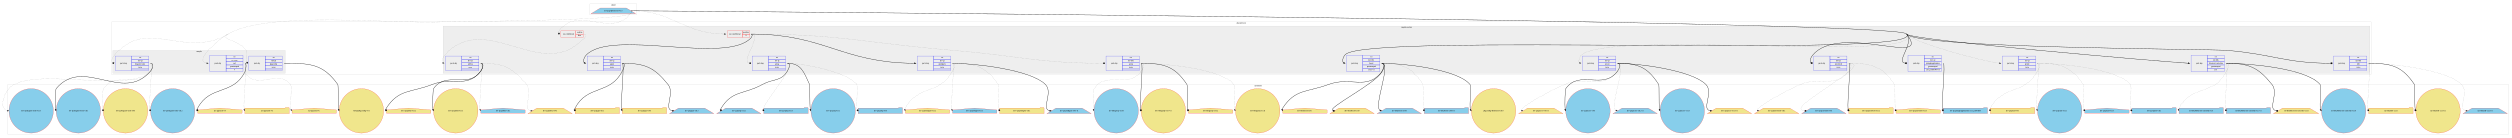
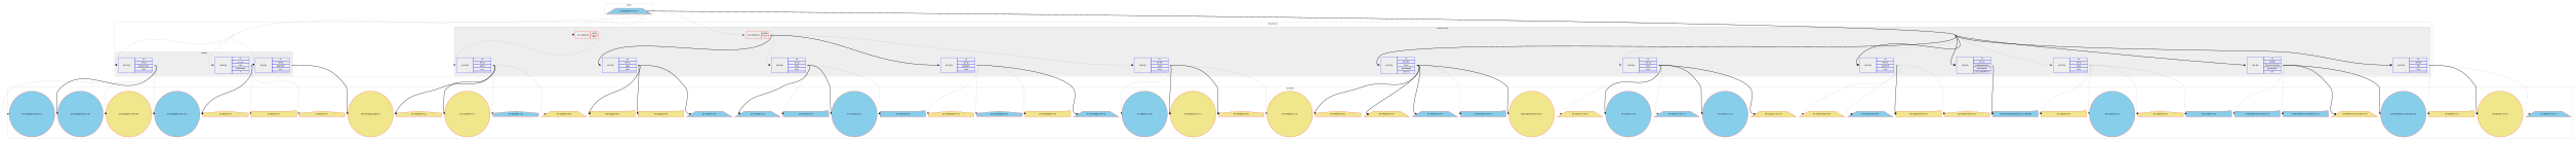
  digraph {
    compound=true
    concentrate=true
    fontname=Merriweather
    fontsize=10
    newrank=true
    rankdir=TB
    ranksep=1.5
    node [color=red fillcolor=skyblue fontname=Merriweather fontsize=10 shape=none style=filled]
    edge [arrowhead=normal fontname=Merriweather headport=w style=dotted tailport=e weight=100]
    n1 [label="net-p2p/qbittorrent-4.1.5" shape=trapezium width=4]
    n2 [color=blue label=<<TABLE BORDER="0" CELLBORDER="1" CELLSPACING="0" CELLPADDING="4" WIDTH="220"><TR><TD ROWSPAN="6" CELLPADDING="30">pack_dep</TD></TR><TR><TD WIDTH="110">no</TD></TR><TR><TD>dev-qt</TD></TR><TR><TD>linguist-tools</TD></TR><TR><TD>none</TD></TR><TR><TD></TD></TR></TABLE>> fillcolor="" style=""]
    n3 [color=blue label=<<TABLE BORDER="0" CELLBORDER="1" CELLSPACING="0" CELLPADDING="4" WIDTH="220"><TR><TD ROWSPAN="6" CELLPADDING="30">pack_dep</TD></TR><TR><TD WIDTH="110">no</TD></TR><TR><TD>sys-apps</TD></TR><TR><TD>sed</TD></TR><TR><TD>greaterequal</TD></TR><TR><TD>4</TD></TR></TABLE>> fillcolor="" style=""]
    n4 [color=blue label=<<TABLE BORDER="0" CELLBORDER="1" CELLSPACING="0" CELLPADDING="4" WIDTH="220"><TR><TD ROWSPAN="6" CELLPADDING="30">pack_dep</TD></TR><TR><TD WIDTH="110">no</TD></TR><TR><TD>virtual</TD></TR><TR><TD>pkgconfig</TD></TR><TR><TD>none</TD></TR><TR><TD></TD></TR></TABLE>> fillcolor="" style=""]
    n5 [color=blue label=<<TABLE BORDER="0" CELLBORDER="1" CELLSPACING="0" CELLPADDING="4" WIDTH="220"><TR><TD ROWSPAN="6" CELLPADDING="30">pack_dep</TD></TR><TR><TD WIDTH="110">no</TD></TR><TR><TD>dev-libs</TD></TR><TR><TD>geoip</TD></TR><TR><TD>none</TD></TR><TR><TD></TD></TR></TABLE>> fillcolor="" style=""]
    n6 [color=blue label=<<TABLE BORDER="0" CELLBORDER="1" CELLSPACING="0" CELLPADDING="4" WIDTH="220"><TR><TD ROWSPAN="6" CELLPADDING="30">pack_dep</TD></TR><TR><TD WIDTH="110">no</TD></TR><TR><TD>dev-qt</TD></TR><TR><TD>qtgui</TD></TR><TR><TD>none</TD></TR><TR><TD></TD></TR></TABLE>> fillcolor="" style=""]
    n7 [color=blue label=<<TABLE BORDER="0" CELLBORDER="1" CELLSPACING="0" CELLPADDING="4" WIDTH="220"><TR><TD ROWSPAN="6" CELLPADDING="30">pack_dep</TD></TR><TR><TD WIDTH="110">no</TD></TR><TR><TD>dev-qt</TD></TR><TR><TD>qtsvg</TD></TR><TR><TD>none</TD></TR><TR><TD></TD></TR></TABLE>> fillcolor="" style=""]
    n8 [color=blue label=<<TABLE BORDER="0" CELLBORDER="1" CELLSPACING="0" CELLPADDING="4" WIDTH="220"><TR><TD ROWSPAN="6" CELLPADDING="30">pack_dep</TD></TR><TR><TD WIDTH="110">no</TD></TR><TR><TD>dev-qt</TD></TR><TR><TD>qtwidgets</TD></TR><TR><TD>none</TD></TR><TR><TD></TD></TR></TABLE>> fillcolor="" style=""]
    n9 [label=<<TABLE BORDER="0" CELLBORDER="1" CELLSPACING="0" CELLPADDING="4"><TR><TD ROWSPAN="3" CELLPADDING="10">use_conditional</TD></TR><TR><TD>positive</TD></TR><TR><TD>X</TD></TR></TABLE>> fillcolor="" style=""]
    n10 [color=blue label=<<TABLE BORDER="0" CELLBORDER="1" CELLSPACING="0" CELLPADDING="4" WIDTH="220"><TR><TD ROWSPAN="6" CELLPADDING="30">pack_dep</TD></TR><TR><TD WIDTH="110">no</TD></TR><TR><TD>dev-qt</TD></TR><TR><TD>qtdbus</TD></TR><TR><TD>none</TD></TR><TR><TD></TD></TR></TABLE>> fillcolor="" style=""]
    n11 [label=<<TABLE BORDER="0" CELLBORDER="1" CELLSPACING="0" CELLPADDING="4"><TR><TD ROWSPAN="3" CELLPADDING="10">use_conditional</TD></TR><TR><TD>positive</TD></TR><TR><TD>dbus</TD></TR></TABLE>> fillcolor="" style=""]
    n12 [color=blue label=<<TABLE BORDER="0" CELLBORDER="1" CELLSPACING="0" CELLPADDING="4" WIDTH="220"><TR><TD ROWSPAN="6" CELLPADDING="30">pack_dep</TD></TR><TR><TD WIDTH="110">no</TD></TR><TR><TD>dev-libs</TD></TR><TR><TD>boost</TD></TR><TR><TD>greaterequal</TD></TR><TR><TD>1.62.0-r1</TD></TR></TABLE>> fillcolor="" style=""]
    n13 [color=blue label=<<TABLE BORDER="0" CELLBORDER="1" CELLSPACING="0" CELLPADDING="4" WIDTH="220"><TR><TD ROWSPAN="6" CELLPADDING="30">pack_dep</TD></TR><TR><TD WIDTH="110">no</TD></TR><TR><TD>dev-qt</TD></TR><TR><TD>qtcore</TD></TR><TR><TD>none</TD></TR><TR><TD></TD></TR></TABLE>> fillcolor="" style=""]
    n14 [color=blue label=<<TABLE BORDER="0" CELLBORDER="1" CELLSPACING="0" CELLPADDING="4" WIDTH="220"><TR><TD ROWSPAN="6" CELLPADDING="30">pack_dep</TD></TR><TR><TD WIDTH="110">no</TD></TR><TR><TD>dev-qt</TD></TR><TR><TD>qtnetwork</TD></TR><TR><TD>none</TD></TR><TR><TD></TD></TR></TABLE>> fillcolor="" style=""]
    n15 [color=blue label=<<TABLE BORDER="0" CELLBORDER="1" CELLSPACING="0" CELLPADDING="4" WIDTH="220"><TR><TD ROWSPAN="6" CELLPADDING="30">pack_dep</TD></TR><TR><TD WIDTH="110">no</TD></TR><TR><TD>dev-qt</TD></TR><TR><TD>qtsingleapplication</TD></TR><TR><TD>greaterequal</TD></TR><TR><TD>2.6.1_p20130904-r1</TD></TR></TABLE>> fillcolor="" style=""]
    n16 [color=blue label=<<TABLE BORDER="0" CELLBORDER="1" CELLSPACING="0" CELLPADDING="4" WIDTH="220"><TR><TD ROWSPAN="6" CELLPADDING="30">pack_dep</TD></TR><TR><TD WIDTH="110">no</TD></TR><TR><TD>dev-qt</TD></TR><TR><TD>qtxml</TD></TR><TR><TD>none</TD></TR><TR><TD></TD></TR></TABLE>> fillcolor="" style=""]
    n17 [color=blue label=<<TABLE BORDER="0" CELLBORDER="1" CELLSPACING="0" CELLPADDING="4" WIDTH="220"><TR><TD ROWSPAN="6" CELLPADDING="30">pack_dep</TD></TR><TR><TD WIDTH="110">no</TD></TR><TR><TD>net-libs</TD></TR><TR><TD>libtorrent-rasterbar</TD></TR><TR><TD>greaterequal</TD></TR><TR><TD>1.0.6</TD></TR></TABLE>> fillcolor="" style=""]
    n18 [color=blue label=<<TABLE BORDER="0" CELLBORDER="1" CELLSPACING="0" CELLPADDING="4" WIDTH="220"><TR><TD ROWSPAN="6" CELLPADDING="30">pack_dep</TD></TR><TR><TD WIDTH="110">no</TD></TR><TR><TD>sys-libs</TD></TR><TR><TD>zlib</TD></TR><TR><TD>none</TD></TR><TR><TD></TD></TR></TABLE>> fillcolor="" style=""]
    n19 [label="dev-qt/linguist-tools-5.11.2" shape=circle width=4]
    n20 [fillcolor=khaki label="dev-qt/linguist-tools-5.9.6" shape=circle width=4]
    n21 [label="dev-qt/linguist-tools-5.11.1" shape=circle width=4]
    n22 [label="dev-qt/linguist-tools-5.11.3" shape=circle width=4]
    n23 [fillcolor=khaki label="sys-apps/sed-4.6" shape=folder width=4]
    n24 [fillcolor=khaki label="sys-apps/sed-4.5" shape=house width=4]
    n25 [fillcolor=khaki label="sys-apps/sed-4.7" shape=house width=4]
-   n26 [fillcolor=khaki label="virtual/pkgconfig-0-r1" shape=circle width=4]
+   n26 [fillcolor=khaki label="libtorrent/pkgconfig-0-r1" shape=circle width=4]
    n27 [label="dev-libs/geoip-1.6.10" shape=circle width=4]
    n28 [fillcolor=khaki label="dev-libs/geoip-1.6.11" shape=circle width=4]
    n29 [fillcolor=khaki label="dev-libs/geoip-1.6.12" shape=house width=4]
    n30 [fillcolor=khaki label="dev-libs/geoip-1.6.9-r1" shape=circle width=4]
    n31 [fillcolor=khaki label="dev-qt/qtgui-5.9.6" shape=folder width=4]
    n32 [fillcolor=khaki label="dev-qt/qtgui-5.11.1" shape=folder width=4]
    n33 [label="dev-qt/qtgui-5.11.3" shape=trapezium width=4]
    n34 [label="dev-qt/qtsvg-5.11.2" shape=trapezium width=4]
    n35 [label="dev-qt/qtsvg-5.9.6" shape=folder width=4]
    n36 [label="dev-qt/qtsvg-5.11.1" shape=circle width=4]
    n37 [label="dev-qt/qtsvg-5.11.3" shape=folder width=4]
    n38 [fillcolor=khaki label="dev-qt/qtwidgets-5.11.2" shape=house width=4]
    n39 [label="dev-qt/qtwidgets-5.9.6-r1" shape=trapezium width=4]
    n40 [fillcolor=khaki label="dev-qt/qtwidgets-5.11.1" shape=folder width=4]
    n41 [label="dev-qt/qtwidgets-5.11.3" shape=house width=4]
    n42 [fillcolor=khaki label="dev-qt/qtdbus-5.11.2" shape=house width=4]
    n43 [fillcolor=khaki label="dev-qt/qtdbus-5.9.6" shape=trapezium width=4]
    n44 [label="dev-qt/qtdbus-5.11.1" shape=house width=4]
    n45 [fillcolor=khaki label="dev-qt/qtdbus-5.11.3" shape=circle width=4]
    n46 [label="dev-libs/boost-1.67.0" shape=trapezium width=4]
    n47 [fillcolor=khaki label="dev-libs/boost-1.63.0" shape=trapezium width=4]
    n48 [fillcolor=khaki label="dev-libs/boost-1.65.0" shape=house width=4]
    n49 [fillcolor=khaki label="pkgconfig-libs/boost-1.66.0" shape=circle width=4]
    n50 [label="dev-libs/boost-1.67.0-r1" shape=folder width=4]
    n51 [label="dev-qt/qtcore-5.11.2-r1" shape=trapezium width=4]
    n52 [label="dev-qt/qtcore-5.9.6" shape=circle width=4]
    n53 [fillcolor=khaki label="dev-qt/qtcore-5.9.6-r1" shape=trapezium width=4]
    n54 [fillcolor=khaki label="dev-qt/qtcore-5.11.1-r1" shape=trapezium width=4]
    n55 [label="dev-qt/qtcore-5.11.3" shape=circle width=4]
    n56 [fillcolor=khaki label="dev-qt/qtnetwork-5.11.2" shape=folder width=4]
    n57 [label="dev-qt/qtnetwork-5.9.6" shape=trapezium width=4]
    n58 [fillcolor=khaki label="dev-qt/qtnetwork-5.11.1" shape=trapezium width=4]
    n59 [fillcolor=khaki label="dev-qt/qtnetwork-5.11.3" shape=house width=4]
    n60 [label="dev-qt/qtsingleapplication-2.6.1_p20171024" shape=folder width=4]
    n61 [label="dev-qt/qtxml-5.11.2" shape=circle width=4]
    n62 [fillcolor=khaki label="dev-qt/qtxml-5.9.6" shape=folder width=4]
    n63 [label="dev-qt/qtxml-5.11.1" shape=folder width=4]
-   n64 [label="dev-qt/qtxml-5.11.3" shape=house width=4]
+   n64 [fillcolor=khaki label="dev-qt/qtxml-5.11.3" shape=house width=4]
    n65 [label="net-libs/libtorrent-rasterbar-1.1.5-r1" shape=folder width=4]
    n66 [label="net-libs/libtorrent-rasterbar-1.1.9" shape=folder width=4]
    n67 [label="net-libs/libtorrent-rasterbar-1.1.10" shape=circle width=4]
    n68 [fillcolor=khaki label="net-libs/libtorrent-rasterbar-1.1.11" shape=trapezium width=4]
    n69 [fillcolor=khaki label="sys-libs/zlib-1.2.11" shape=folder width=4]
    n70 [label="sys-libs/zlib-1.2.11-r1" shape=trapezium width=4]
    n71 [fillcolor=khaki label="sys-libs/zlib-1.2.11-r2" shape=circle width=4]
    subgraph cluster_1 {
      color=gray
      label=<<i>dependencies</i>>
      subgraph cluster_2 {
        color=gray
        fillcolor="#eeeeee"
        label=<<i>compile</i>>
        style=filled
        subgraph sub_3 {
          color=gray
          fillcolor="#eeeeee"
          label=<<i>compile</i>>
          style=filled
          n2
        }
        subgraph sub_4 {
          color=gray
          fillcolor="#eeeeee"
          label=<<i>compile</i>>
          style=filled
          n3
        }
        subgraph sub_5 {
          color=gray
          fillcolor="#eeeeee"
          label=<<i>compile</i>>
          style=filled
          n4
        }
      }
      subgraph cluster_6 {
        color=gray
        fillcolor="#eeeeee"
        label=<<i>compile and run</i>>
        style=filled
        subgraph sub_7 {
          color=gray
          fillcolor="#eeeeee"
          label=<<i>compile and run</i>>
          style=filled
          n9
          subgraph sub_8 {
            color=gray
            fillcolor="#eeeeee"
            label=<<i>compile and run</i>>
            style=filled
            n5
          }
          subgraph sub_9 {
            color=gray
            fillcolor="#eeeeee"
            label=<<i>compile and run</i>>
            style=filled
            n6
          }
          subgraph sub_10 {
            color=gray
            fillcolor="#eeeeee"
            label=<<i>compile and run</i>>
            style=filled
            n7
          }
          subgraph sub_11 {
            color=gray
            fillcolor="#eeeeee"
            label=<<i>compile and run</i>>
            style=filled
            n8
          }
        }
        subgraph sub_12 {
          color=gray
          fillcolor="#eeeeee"
          label=<<i>compile and run</i>>
          style=filled
          n11
          subgraph sub_13 {
            color=gray
            fillcolor="#eeeeee"
            label=<<i>compile and run</i>>
            style=filled
            n10
          }
        }
        subgraph sub_14 {
          color=gray
          fillcolor="#eeeeee"
          label=<<i>compile and run</i>>
          style=filled
          n12
        }
        subgraph sub_15 {
          color=gray
          fillcolor="#eeeeee"
          label=<<i>compile and run</i>>
          style=filled
          n13
        }
        subgraph sub_16 {
          color=gray
          fillcolor="#eeeeee"
          label=<<i>compile and run</i>>
          style=filled
          n14
        }
        subgraph sub_17 {
          color=gray
          fillcolor="#eeeeee"
          label=<<i>compile and run</i>>
          style=filled
          n15
        }
        subgraph sub_18 {
          color=gray
          fillcolor="#eeeeee"
          label=<<i>compile and run</i>>
          style=filled
          n16
        }
        subgraph sub_19 {
          color=gray
          fillcolor="#eeeeee"
          label=<<i>compile and run</i>>
          style=filled
          n17
        }
        subgraph sub_20 {
          color=gray
          fillcolor="#eeeeee"
          label=<<i>compile and run</i>>
          style=filled
          n18
        }
      }
      subgraph cluster_21 {
        color=gray
        fillcolor="#eeeeee"
        label=<<i>run</i>>
        style=filled
      }
    }
    subgraph cluster_22 {
      color=gray
      label=<<i>ebuild</i>>
      rank=same
      n1
    }
    subgraph cluster_23 {
      color=gray
      label=<<i>candidates</i>>
      rank=same
      subgraph sub_24 {
        color=black
        label=<<i>candidates</i>>
        nodesep=1
        rank=same
        n19
        n20
        n21
        n22
      }
      subgraph sub_25 {
        color=black
        label=<<i>candidates</i>>
        nodesep=1
        rank=same
        n23
        n24
        n25
      }
      subgraph sub_26 {
        color=black
        label=<<i>candidates</i>>
        nodesep=1
        rank=same
        n26
      }
      subgraph sub_27 {
        color=black
        label=<<i>candidates</i>>
        nodesep=1
        rank=same
        n27
        n28
        n29
        n30
      }
      subgraph sub_28 {
        color=black
        label=<<i>candidates</i>>
        nodesep=1
        rank=same
        n31
        n32
        n33
      }
      subgraph sub_29 {
        color=black
        label=<<i>candidates</i>>
        nodesep=1
        rank=same
        n34
        n35
        n36
        n37
      }
      subgraph sub_30 {
        color=black
        label=<<i>candidates</i>>
        nodesep=1
        rank=same
        n38
        n39
        n40
        n41
      }
      subgraph sub_31 {
        color=black
        label=<<i>candidates</i>>
        nodesep=1
        rank=same
        n42
        n43
        n44
        n45
      }
      subgraph sub_32 {
        color=black
        label=<<i>candidates</i>>
        nodesep=1
        rank=same
        n46
        n47
        n48
        n49
        n50
      }
      subgraph sub_33 {
        color=black
        label=<<i>candidates</i>>
        nodesep=1
        rank=same
        n51
        n52
        n53
        n54
        n55
      }
      subgraph sub_34 {
        color=black
        label=<<i>candidates</i>>
        nodesep=1
        rank=same
        n56
        n57
        n58
        n59
      }
      subgraph sub_35 {
        color=black
        label=<<i>candidates</i>>
        nodesep=1
        rank=same
        n60
      }
      subgraph sub_36 {
        color=black
        label=<<i>candidates</i>>
        nodesep=1
        rank=same
        n61
        n62
        n63
        n64
      }
      subgraph sub_37 {
        color=black
        label=<<i>candidates</i>>
        nodesep=1
        rank=same
        n65
        n66
        n67
        n68
      }
      subgraph sub_38 {
        color=black
        label=<<i>candidates</i>>
        nodesep=1
        rank=same
        n69
        n70
        n71
      }
    }
    n1 -> n2 [arrowhead=box weight=20]
    n1 -> n3 [weight=20]
    n1 -> n4 [arrowhead=box weight=20]
    n1 -> n9 [weight=20]
    n1 -> n11 [arrowhead=box weight=20]
    n1 -> n12 [style=bold weight=20]
    n1 -> n13 [weight=20]
    n1 -> n14 [arrowhead=box style=bold weight=20]
    n1 -> n15 [arrowhead=box style=bold weight=20]
    n1 -> n16 [weight=20]
    n1 -> n17 [style=bold weight=20]
    n1 -> n18 [arrowhead=box style=bold weight=20]
    n2 -> n19 [arrowhead=box]
    n2 -> n20 [arrowhead=box]
    n2 -> n21 [style=bold]
    n2 -> n22
    n3 -> n23
    n3 -> n24 [arrowhead=box style=bold]
    n3 -> n25
    n4 -> n26 [style=bold]
    n5 -> n27
    n5 -> n28
    n5 -> n29 [arrowhead=box style=bold]
    n5 -> n30 [arrowhead=box style=bold]
    n6 -> n31 [style=bold]
    n6 -> n32 [arrowhead=box style=bold]
    n6 -> n33 [style=bold]
    n7 -> n34 [arrowhead=box style=bold]
    n7 -> n35 [arrowhead=box]
    n7 -> n36 [style=bold]
    n7 -> n37 [arrowhead=box]
    n8 -> n38
    n8 -> n39 [style=bold]
    n8 -> n40 [arrowhead=box]
    n8 -> n41
    n9 -> n5 [arrowhead=box weight=20]
    n9 -> n6 [style=bold weight=20]
    n9 -> n7 [arrowhead=box weight=20]
    n9 -> n8 [style=bold weight=20]
    n10 -> n42 [arrowhead=box style=bold]
    n10 -> n43
    n10 -> n44
    n10 -> n45 [style=bold]
    n11 -> n10 [weight=20]
    n12 -> n46 [style=bold]
    n12 -> n47 [arrowhead=box style=bold]
    n12 -> n48 [style=bold]
    n12 -> n49 [style=bold]
    n12 -> n50 [arrowhead=box]
    n13 -> n51
    n13 -> n52 [style=bold]
    n13 -> n53
    n13 -> n54 [style=bold]
    n13 -> n55 [style=bold]
    n14 -> n56 [arrowhead=box style=bold]
    n14 -> n57 [arrowhead=box]
    n14 -> n58
    n14 -> n59 [arrowhead=box]
    n15 -> n60 [arrowhead=box style=bold]
    n16 -> n61
    n16 -> n62 [arrowhead=box]
    n16 -> n63 [arrowhead=box]
    n16 -> n64 [arrowhead=box]
    n17 -> n65 [arrowhead=box]
    n17 -> n66
    n17 -> n67 [style=bold]
    n17 -> n68 [arrowhead=box style=bold]
    n18 -> n69 [arrowhead=box]
    n18 -> n70
    n18 -> n71 [arrowhead=box style=bold]
  }
